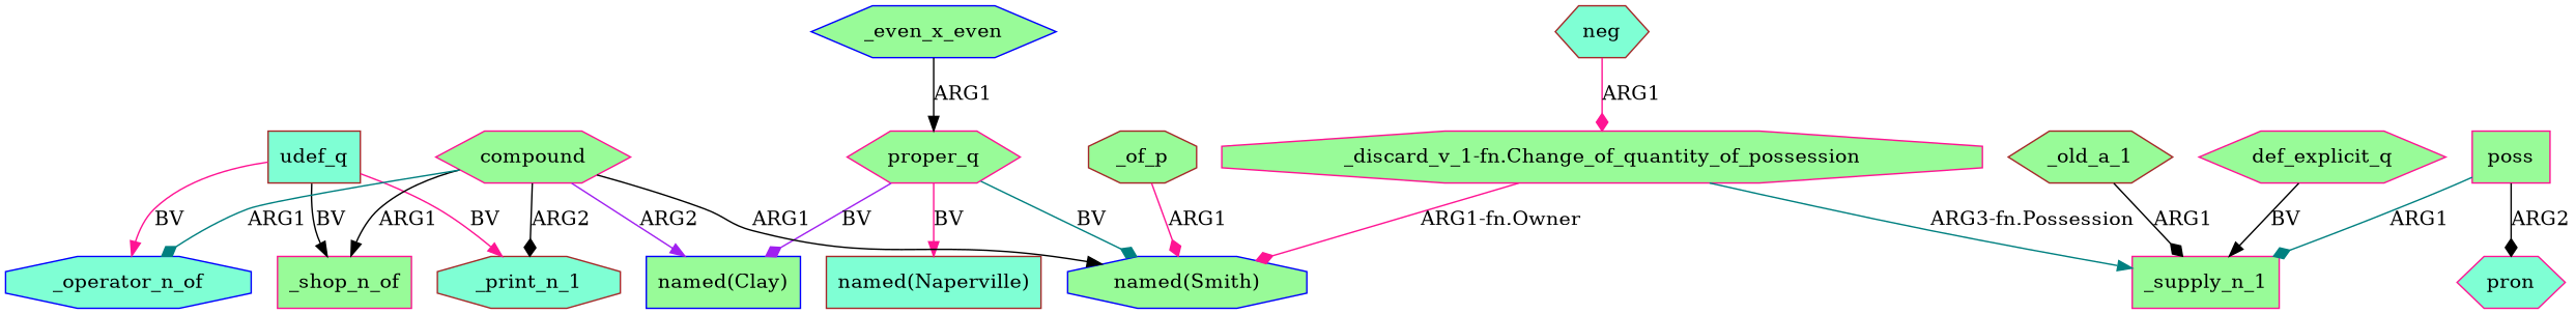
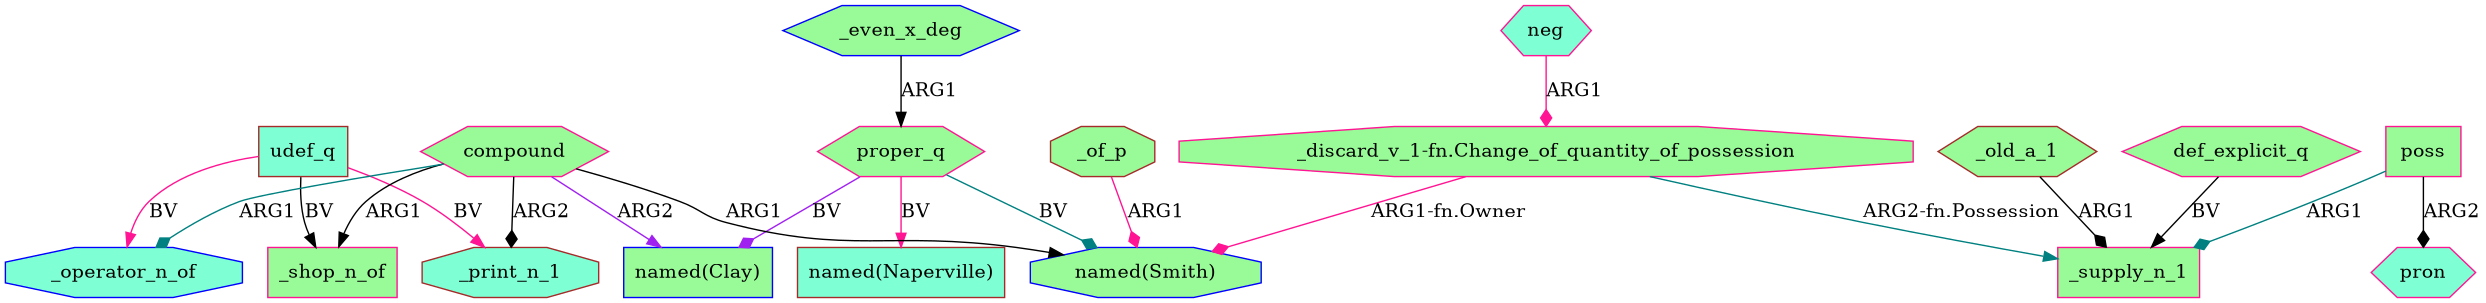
  digraph {
    node [color=deeppink fillcolor=palegreen shape=hexagon style=filled]
    edge [arrowhead=diamond color=black]
    "named(Smith)" [color=blue shape=octagon]
    proper_q
    "named(Naperville)" [color=brown fillcolor=aquamarine shape=box]
    "named(Clay)" [color=blue shape=box]
    udef_q [color=brown fillcolor=aquamarine shape=box]
    _shop_n_of [shape=box]
    _print_n_1 [color=brown fillcolor=aquamarine shape=octagon]
    _operator_n_of [color=blue fillcolor=aquamarine shape=octagon]
-   neg [color=brown fillcolor=aquamarine]
+   neg [fillcolor=aquamarine]
    "_discard_v_1-fn.Change_of_quantity_of_possession" [shape=octagon]
    _supply_n_1 [shape=box]
    compound
    _old_a_1 [color=brown]
-   _even_x_deg [color=blue label=_even_x_even]
+   _even_x_deg [color=blue]
    _of_p [color=brown shape=octagon]
    pron [fillcolor=aquamarine]
    poss [shape=box]
    def_explicit_q
    proper_q -> "named(Smith)" [color=teal label=BV]
    proper_q -> "named(Naperville)" [arrowhead=normal color=deeppink label=BV]
    proper_q -> "named(Clay)" [color=purple label=BV]
    udef_q -> _shop_n_of [arrowhead=normal label=BV]
    udef_q -> _print_n_1 [arrowhead=normal color=deeppink label=BV]
    udef_q -> _operator_n_of [arrowhead=normal color=deeppink label=BV]
    neg -> "_discard_v_1-fn.Change_of_quantity_of_possession" [color=deeppink label=ARG1]
    "_discard_v_1-fn.Change_of_quantity_of_possession" -> "named(Smith)" [color=deeppink label="ARG1-fn.Owner"]
-   "_discard_v_1-fn.Change_of_quantity_of_possession" -> _supply_n_1 [arrowhead=normal color=teal label="ARG3-fn.Possession"]
+   "_discard_v_1-fn.Change_of_quantity_of_possession" -> _supply_n_1 [arrowhead=normal color=teal label="ARG2-fn.Possession"]
    compound -> "named(Smith)" [arrowhead=normal label=ARG1]
    compound -> "named(Clay)" [arrowhead=normal color=purple label=ARG2]
    compound -> _shop_n_of [arrowhead=normal label=ARG1]
    compound -> _print_n_1 [label=ARG2]
    compound -> _operator_n_of [color=teal label=ARG1]
    _old_a_1 -> _supply_n_1 [label=ARG1]
    _even_x_deg -> proper_q [arrowhead=normal label=ARG1]
    _of_p -> "named(Smith)" [color=deeppink label=ARG1]
    poss -> _supply_n_1 [color=teal label=ARG1]
    poss -> pron [label=ARG2]
    def_explicit_q -> _supply_n_1 [arrowhead=normal label=BV]
  }
